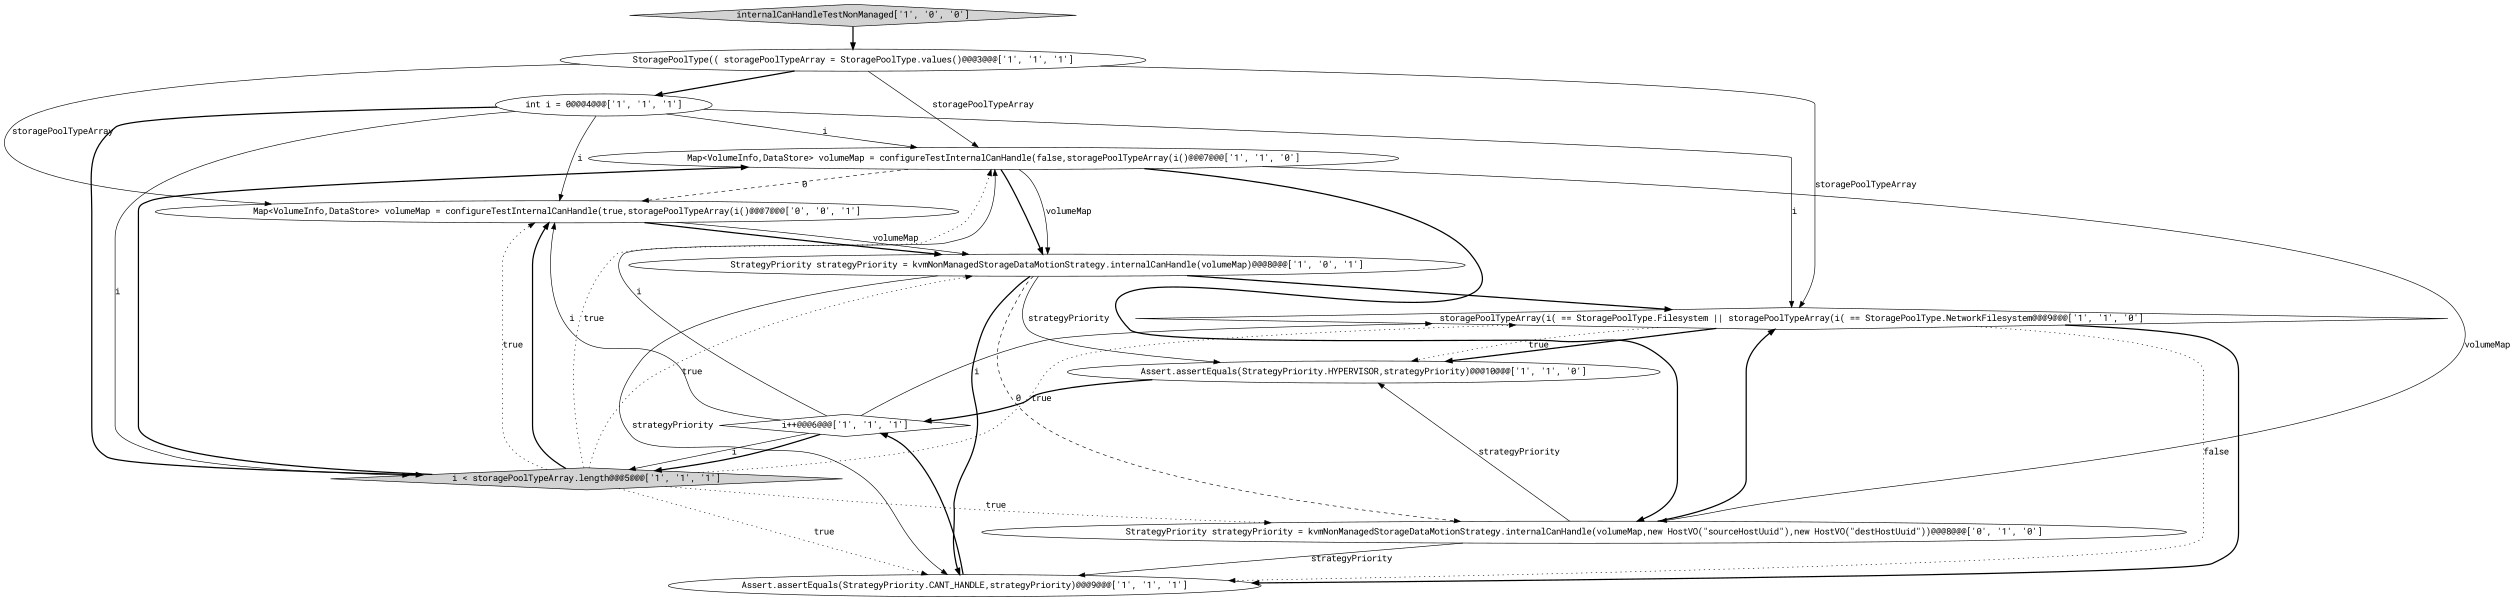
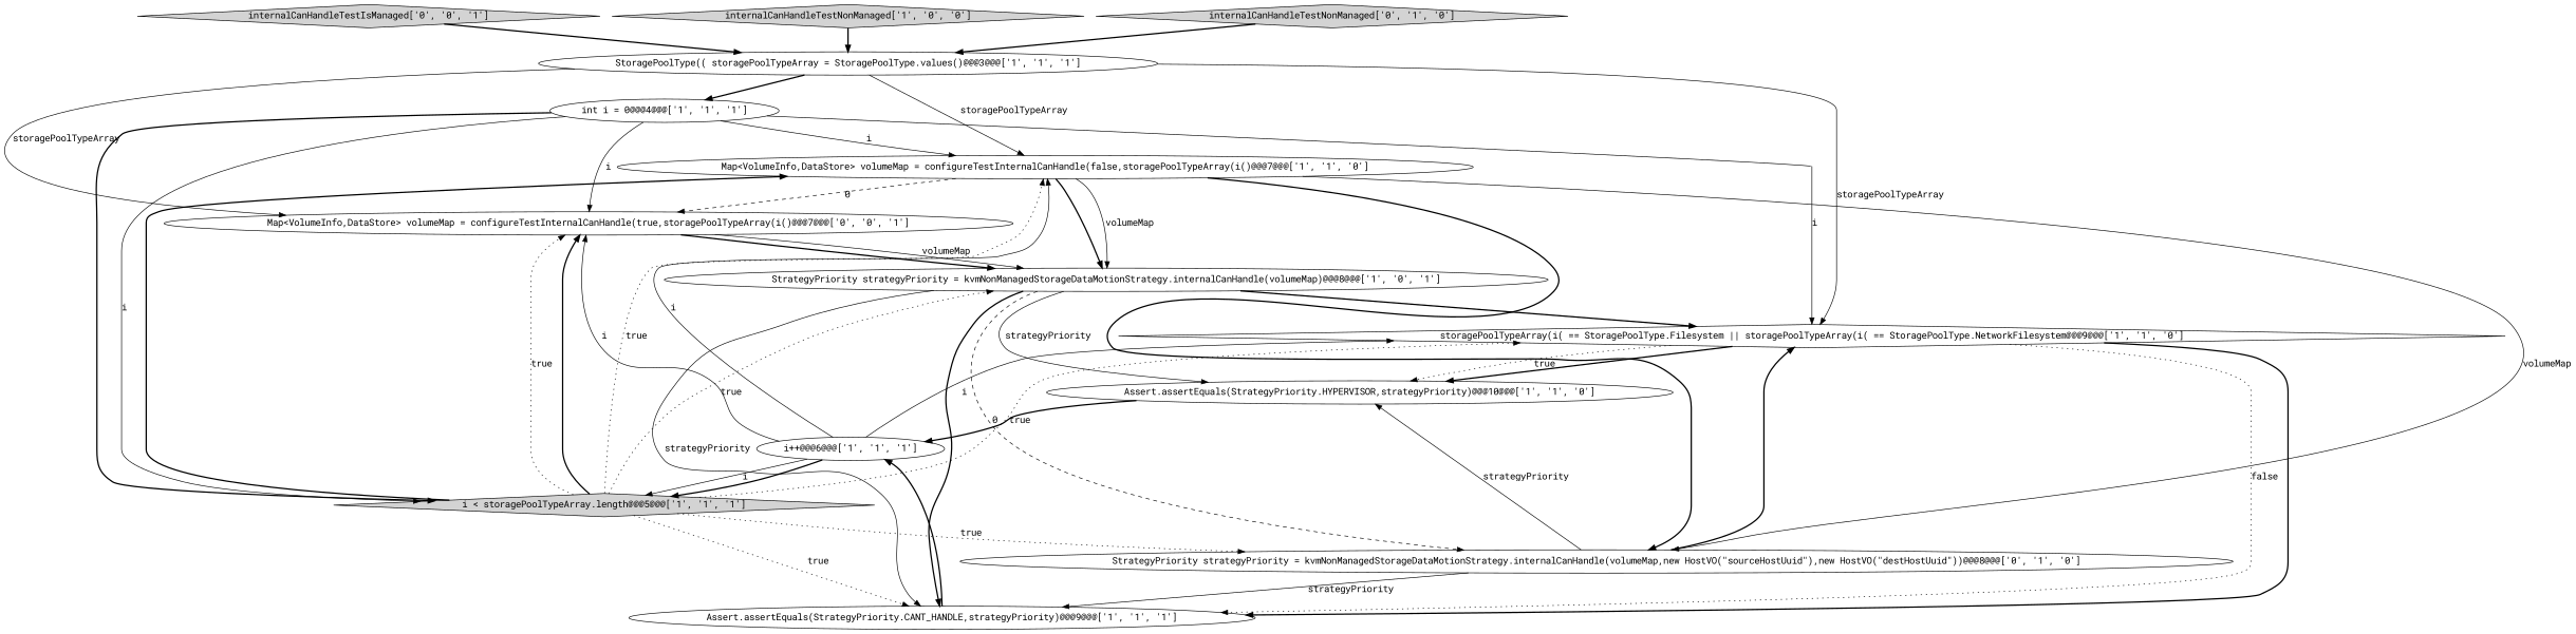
  digraph {
    fontname="Roboto Mono"
    node [fillcolor=white fontname="Roboto Mono" shape=ellipse style=filled]
    edge [fontname="Roboto Mono" style=bold]
+   n1 [fillcolor=lightgray label="internalCanHandleTestIsManaged['0', '0', '1']" shape=diamond]
    n2 [label="StoragePoolType(( storagePoolTypeArray = StoragePoolType.values()@@@3@@@['1', '1', '1']"]
    n3 [label="Map<VolumeInfo,DataStore> volumeMap = configureTestInternalCanHandle(false,storagePoolTypeArray(i()@@@7@@@['1', '1', '0']"]
    n4 [label="Map<VolumeInfo,DataStore> volumeMap = configureTestInternalCanHandle(true,storagePoolTypeArray(i()@@@7@@@['0', '0', '1']"]
    n5 [label="storagePoolTypeArray(i( == StoragePoolType.Filesystem || storagePoolTypeArray(i( == StoragePoolType.NetworkFilesystem@@@9@@@['1', '1', '0']" shape=diamond]
    n6 [label="int i = 0@@@4@@@['1', '1', '1']"]
    n7 [label="StrategyPriority strategyPriority = kvmNonManagedStorageDataMotionStrategy.internalCanHandle(volumeMap,new HostVO(\"sourceHostUuid\"),new HostVO(\"destHostUuid\"))@@@8@@@['0', '1', '0']"]
    n8 [label="StrategyPriority strategyPriority = kvmNonManagedStorageDataMotionStrategy.internalCanHandle(volumeMap)@@@8@@@['1', '0', '1']"]
    n9 [label="Assert.assertEquals(StrategyPriority.HYPERVISOR,strategyPriority)@@@10@@@['1', '1', '0']"]
    n10 [label="Assert.assertEquals(StrategyPriority.CANT_HANDLE,strategyPriority)@@@9@@@['1', '1', '1']"]
-   n11 [label="i++@@@6@@@['1', '1', '1']" shape=diamond]
+   n11 [label="i++@@@6@@@['1', '1', '1']"]
    n12 [fillcolor=lightgray label="i < storagePoolTypeArray.length@@@5@@@['1', '1', '1']" shape=diamond]
    n13 [fillcolor=lightgray label="internalCanHandleTestNonManaged['1', '0', '0']" shape=diamond]
+   n14 [fillcolor=lightgray label="internalCanHandleTestNonManaged['0', '1', '0']" shape=diamond]
+   n1 -> n2
    n2 -> n3 [label=storagePoolTypeArray style=solid]
    n2 -> n4 [label=storagePoolTypeArray style=solid]
    n2 -> n5 [label=storagePoolTypeArray style=solid]
    n2 -> n6
    n3 -> n4 [label=0 style=dashed]
    n3 -> n7
    n3 -> n7 [label=volumeMap style=solid]
    n3 -> n8 [label=volumeMap style=solid]
    n3 -> n8
    n4 -> n8
    n4 -> n8 [label=volumeMap style=solid]
    n5 -> n9
    n5 -> n9 [label=true style=dotted]
    n5 -> n10
    n5 -> n10 [label=false style=dotted]
    n6 -> n3 [label=i style=solid]
    n6 -> n4 [label=i style=solid]
    n6 -> n5 [label=i style=solid]
    n6 -> n12
    n6 -> n12 [label=i style=solid]
    n7 -> n5
    n7 -> n9 [label=strategyPriority style=solid]
    n7 -> n10 [label=strategyPriority style=solid]
    n8 -> n5
    n8 -> n7 [label=0 style=dashed]
    n8 -> n9 [label=strategyPriority style=solid]
    n8 -> n10 [label=strategyPriority style=solid]
    n8 -> n10
    n9 -> n11
    n10 -> n11
    n11 -> n3 [label=i style=solid]
    n11 -> n4 [label=i style=solid]
    n11 -> n5 [label=i style=solid]
    n11 -> n12 [label=i style=solid]
    n11 -> n12
    n12 -> n3 [label=true style=dotted]
    n12 -> n3
    n12 -> n4 [label=true style=dotted]
    n12 -> n4
    n12 -> n5 [label=true style=dotted]
    n12 -> n7 [label=true style=dotted]
    n12 -> n8 [label=true style=dotted]
    n12 -> n10 [label=true style=dotted]
    n13 -> n2
+   n14 -> n2
  }
